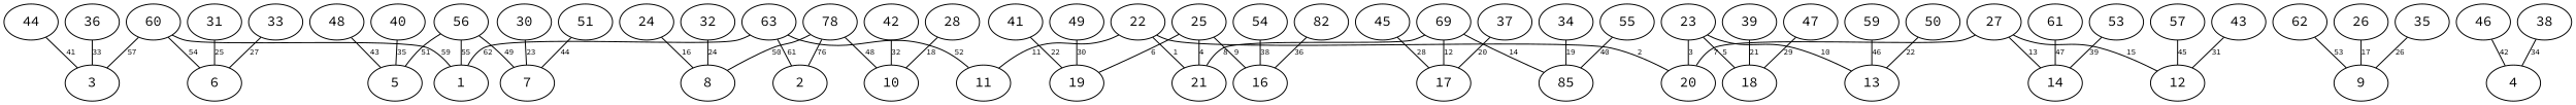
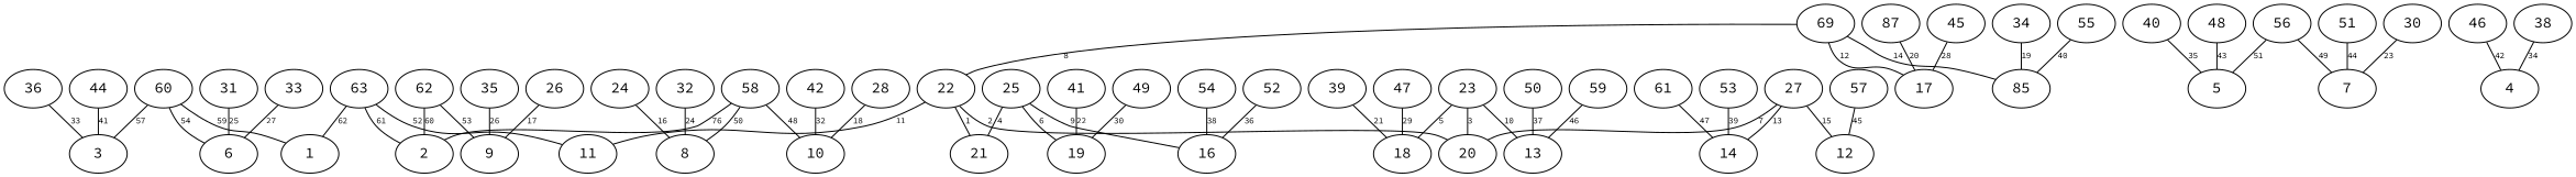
  graph {
    fontname="Source Code Pro"
    nodesep=".1 equally"
    ranksep=.2
    node [fontname="Source Code Pro"]
    edge [fontcolor=black fontname="Source Code Pro" fontsize=8]
    22
    11
    21
    20
    63
    1
    2
    23
    18
    13
    62
    9
    25
    19
    16
    60
    3
    6
    27
    14
    12
-   58 [label=78]
+   58
    8
    10
    n25 [label=69]
    17
    n27 [label=85]
    56
    5
    7
    24
    61
    26
    59
    28
    57
    34
    51
-   37
+   37 [label=87]
    48
    39
    46
    4
    41
    44
    30
    55
    31
    54
    32
    53
    33
-   52 [label=82]
+   52
    35
    50
    36
    49
    38
    47
    40
    45
    42
-   43
    22 -- 11 [label=11]
    22 -- 21 [label=1]
    22 -- 20 [label=2]
    63 -- 11 [label=52]
    63 -- 1 [label=62]
    63 -- 2 [label=61]
    23 -- 20 [label=3]
    23 -- 18 [label=5]
    23 -- 13 [label=10]
+   62 -- 2 [label=60]
    62 -- 9 [label=53]
    25 -- 21 [label=4]
    25 -- 19 [label=6]
    25 -- 16 [label=9]
    60 -- 1 [label=59]
    60 -- 3 [label=57]
    60 -- 6 [label=54]
    27 -- 20 [label=7]
    27 -- 14 [label=13]
    27 -- 12 [label=15]
    58 -- 2 [label=76]
    58 -- 8 [label=50]
    58 -- 10 [label=48]
-   n25 -- 21 [label=8]
+   n25 -- 22 [label=8]
    n25 -- 17 [label=12]
    n25 -- n27 [label=14]
-   56 -- 1 [label=55]
    56 -- 5 [label=51]
    56 -- 7 [label=49]
    24 -- 8 [label=16]
    61 -- 14 [label=47]
    26 -- 9 [label=17]
    59 -- 13 [label=46]
    28 -- 10 [label=18]
    57 -- 12 [label=45]
    34 -- n27 [label=19]
    51 -- 7 [label=44]
    37 -- 17 [label=20]
    48 -- 5 [label=43]
    39 -- 18 [label=21]
    46 -- 4 [label=42]
    41 -- 19 [label=22]
    44 -- 3 [label=41]
    30 -- 7 [label=23]
    55 -- n27 [label=40]
    31 -- 6 [label=25]
    54 -- 16 [label=38]
    32 -- 8 [label=24]
    53 -- 14 [label=39]
    33 -- 6 [label=27]
    52 -- 16 [label=36]
    35 -- 9 [label=26]
-   50 -- 13 [label=22]
+   50 -- 13 [label=37]
    36 -- 3 [label=33]
    49 -- 19 [label=30]
    38 -- 4 [label=34]
    47 -- 18 [label=29]
    40 -- 5 [label=35]
    45 -- 17 [label=28]
    42 -- 10 [label=32]
-   43 -- 12 [label=31]
  }
